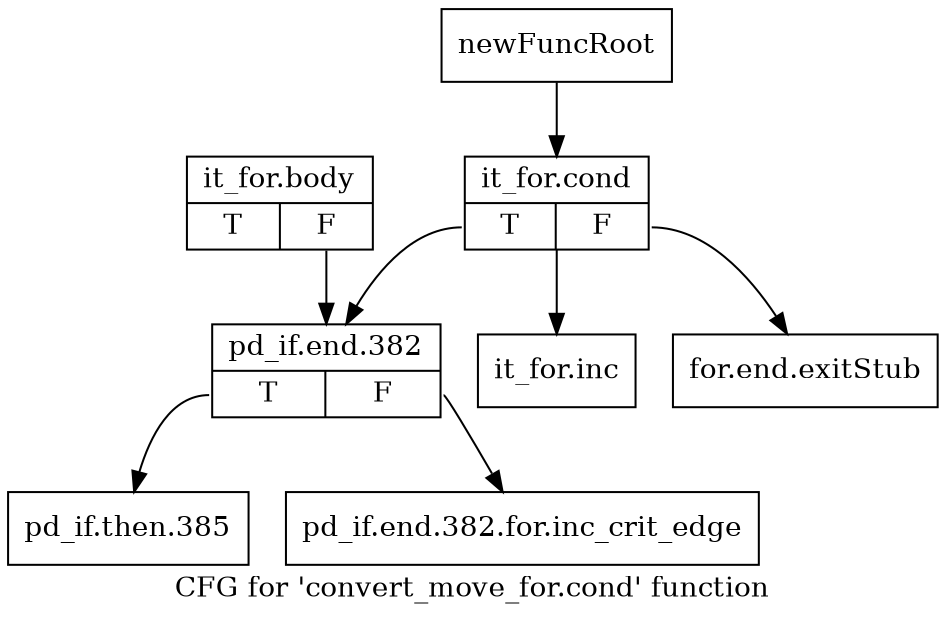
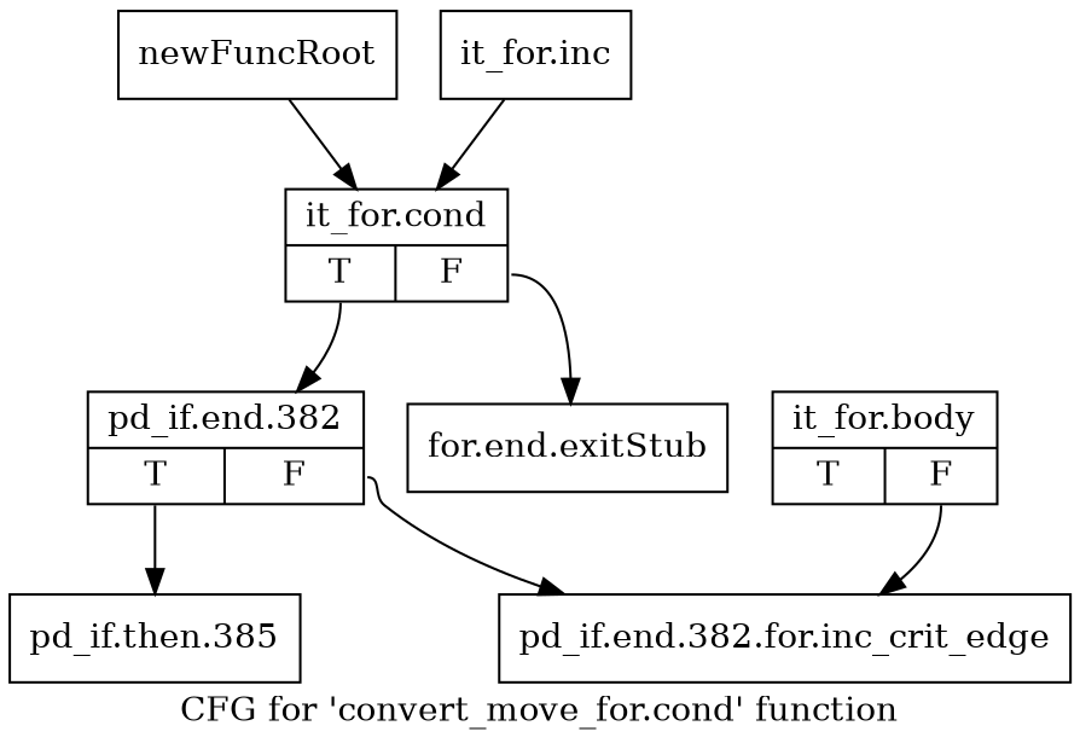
  digraph {
    label="CFG for 'convert_move_for.cond' function"
    node [shape=record]
    edge [tailport=s1]
    n1 [label="{newFuncRoot}"]
    n2 [label="{it_for.cond|{<s0>T|<s1>F}}"]
    n3 [label="{for.end.exitStub}"]
    n4 [label="{pd_if.end.382|{<s0>T|<s1>F}}"]
    n5 [label="{it_for.body|{<s0>T|<s1>F}}"]
    n6 [label="{pd_if.then.385}"]
    n7 [label="{pd_if.end.382.for.inc_crit_edge}"]
    n8 [label="{it_for.inc}"]
    n1 -> n2 [tailport=""]
    n2 -> n3
    n2 -> n4 [tailport=s0]
    n4 -> n6 [tailport=s0]
    n4 -> n7
-   n5 -> n4
-   n2 -> n8 [tailport=""]
+   n5 -> n7
+   n8 -> n2 [tailport=""]
  }
